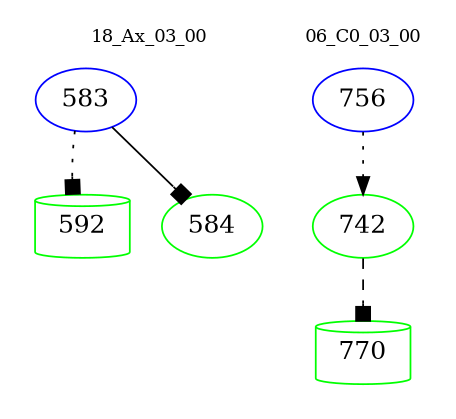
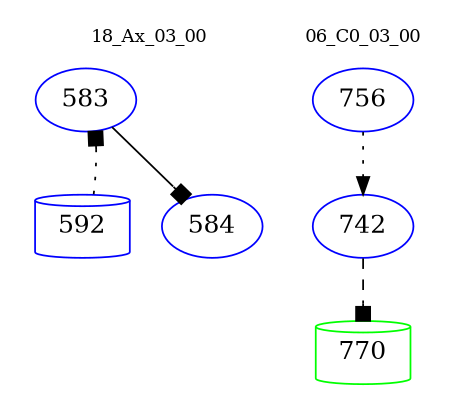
  digraph {
    node [color=blue shape=ellipse]
    edge [arrowhead=box color=black style=dotted]
    n1 [label=583]
-   n2 [color=green label=592 shape=cylinder]
-   n3 [color=green label=584]
-   n4 [color=green label=742]
+   n2 [label=592 shape=cylinder]
+   n3 [label=584]
+   n4 [label=742]
    n5 [color=green label=770 shape=cylinder]
    n6 [label=756]
    subgraph cluster_1 {
      color=white
      fontsize=10
      label="18_Ax_03_00"
      n1
      n2
      n3
    }
    subgraph cluster_2 {
      color=white
      fontsize=10
      label="06_C0_03_00"
      n4
      n5
      n6
    }
-   n1 -> n2
+   n2 -> n1
    n1 -> n3 [style=solid]
    n4 -> n5 [style=dashed]
    n6 -> n4 [arrowhead=normal]
  }
